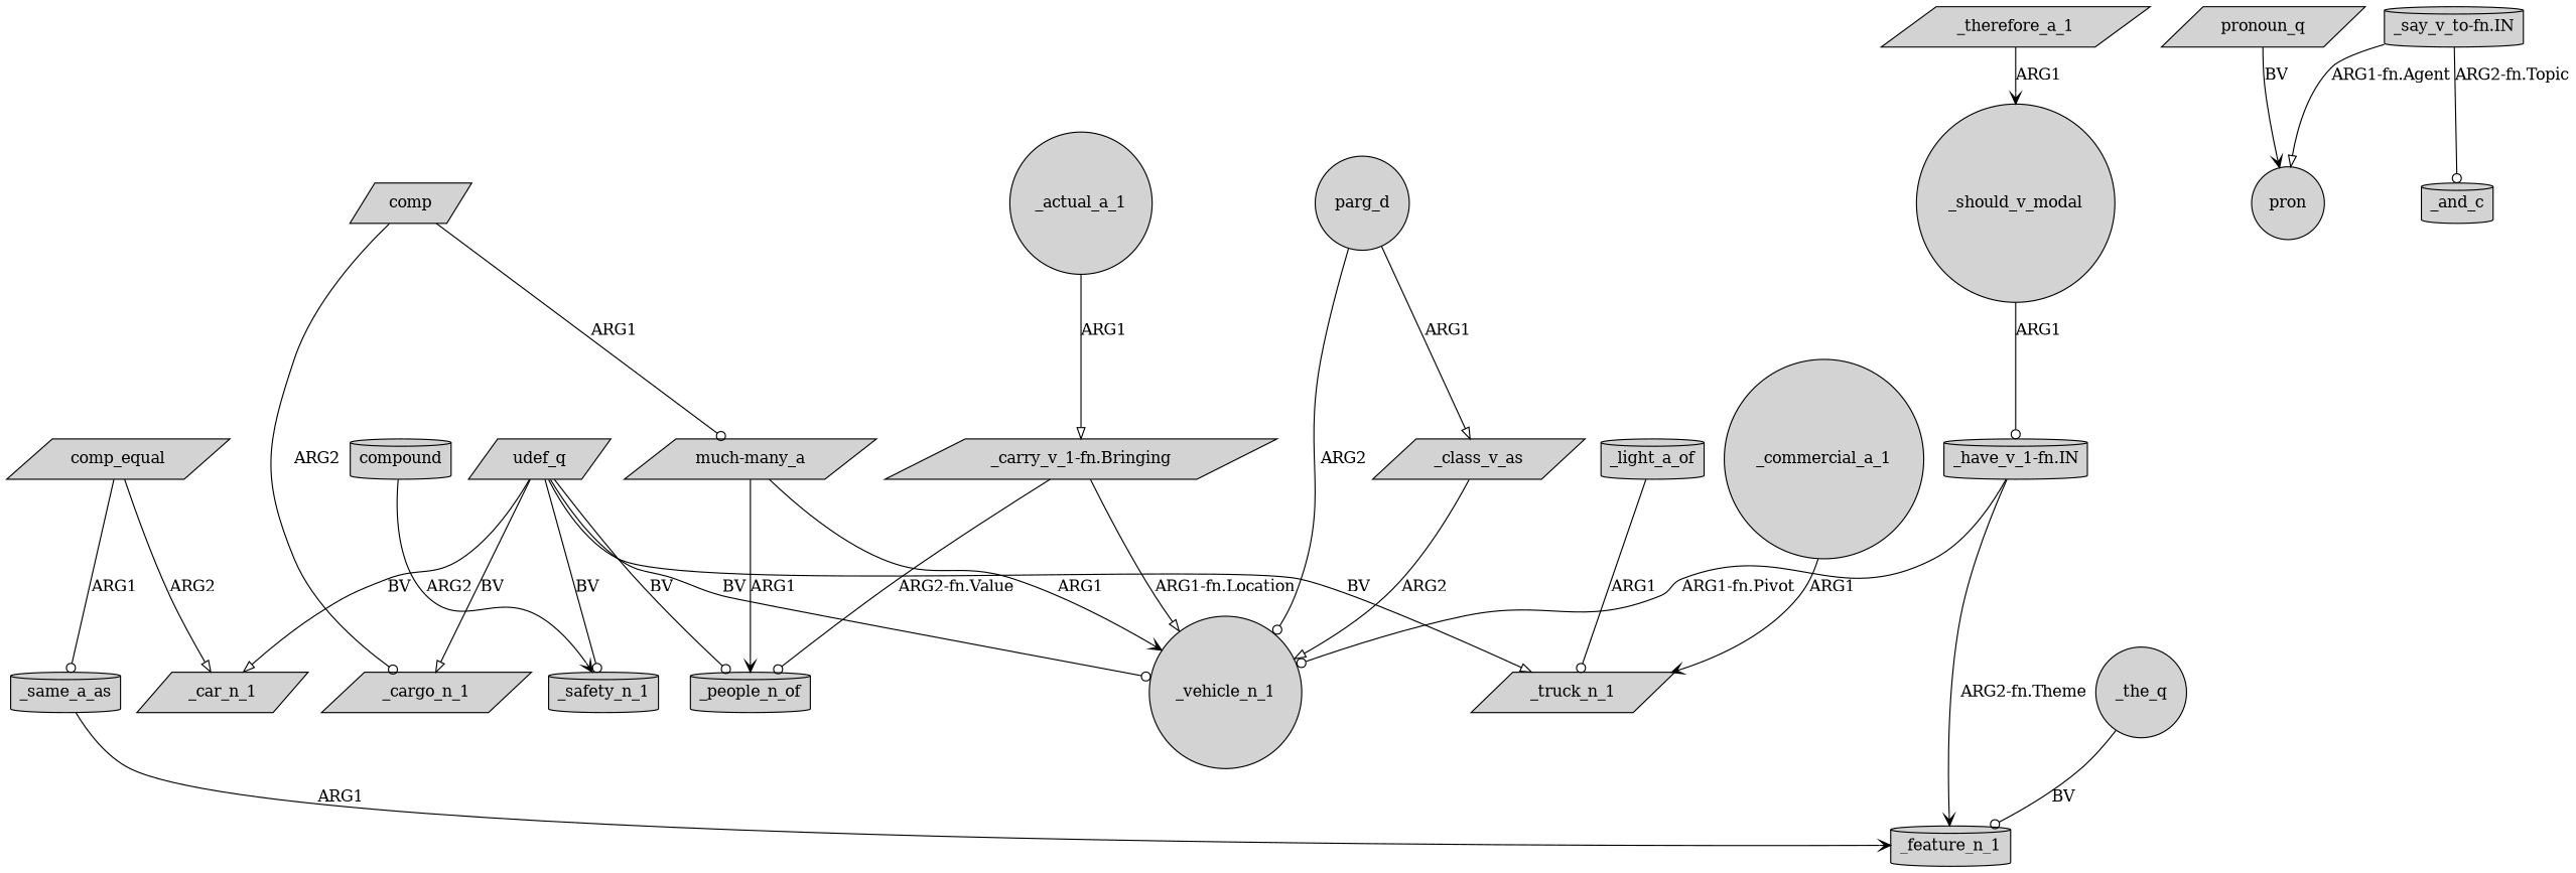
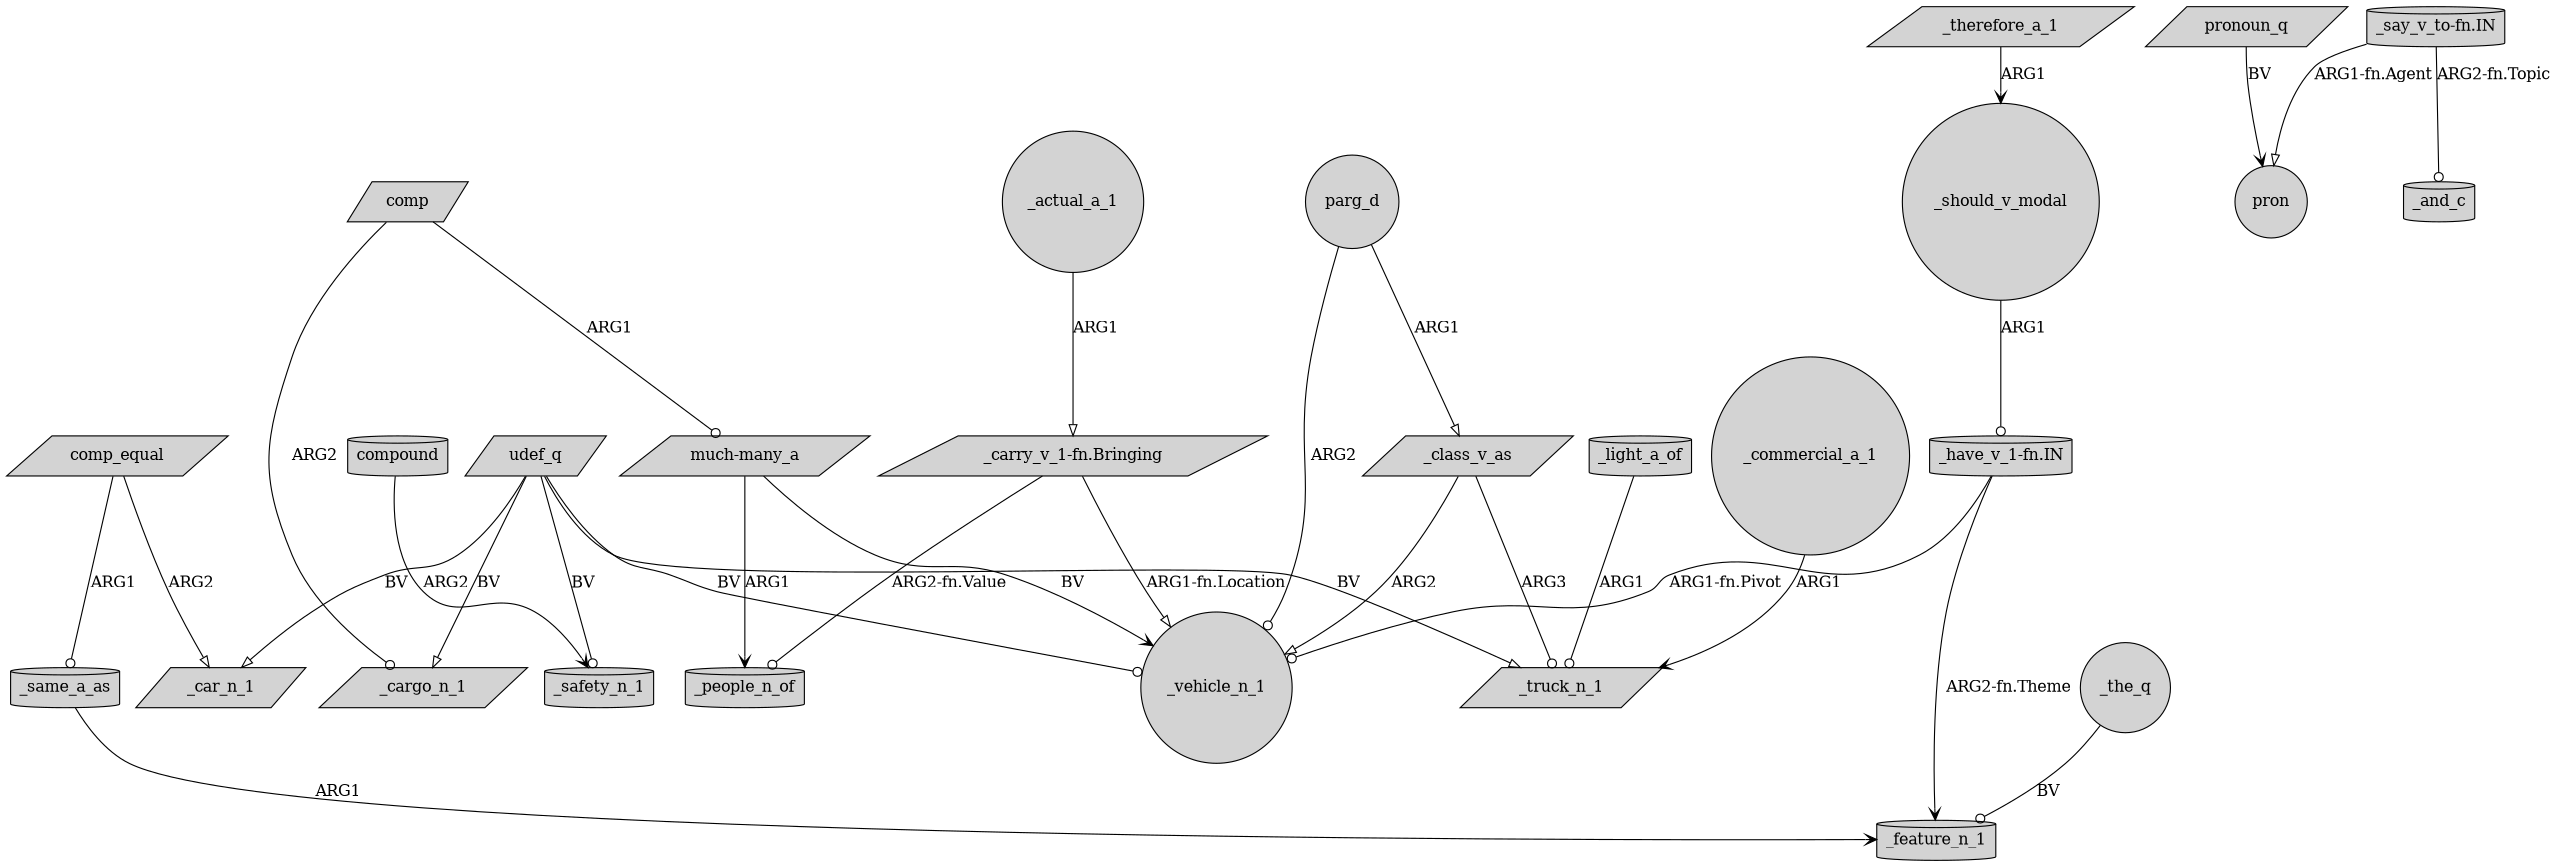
  digraph {
    node [shape=parallelogram style=filled]
    edge [arrowhead=odot]
    _vehicle_n_1 [shape=circle]
    "_carry_v_1-fn.Bringing"
    _people_n_of [shape=cylinder]
    _actual_a_1 [shape=circle]
    "much-many_a"
    _same_a_as [shape=cylinder]
    _feature_n_1 [shape=cylinder]
    comp_equal
    _car_n_1
    _light_a_of [shape=cylinder]
    _truck_n_1
    udef_q
    _cargo_n_1
    _safety_n_1 [shape=cylinder]
    _commercial_a_1 [shape=circle]
    _should_v_modal [shape=circle]
    "_have_v_1-fn.IN" [shape=cylinder]
    comp
    pron [shape=circle]
    pronoun_q
    _class_v_as
    compound [shape=cylinder]
    parg_d [shape=circle]
    "_say_v_to-fn.IN" [shape=cylinder]
    _and_c [shape=cylinder]
    _therefore_a_1
    _the_q [shape=circle]
    "_carry_v_1-fn.Bringing" -> _vehicle_n_1 [arrowhead=onormal label="ARG1-fn.Location"]
    "_carry_v_1-fn.Bringing" -> _people_n_of [label="ARG2-fn.Value"]
    _actual_a_1 -> "_carry_v_1-fn.Bringing" [arrowhead=onormal label=ARG1]
-   "much-many_a" -> _vehicle_n_1 [arrowhead=vee label=ARG1]
+   "much-many_a" -> _vehicle_n_1 [arrowhead=vee label=BV]
    "much-many_a" -> _people_n_of [arrowhead=vee label=ARG1]
    _same_a_as -> _feature_n_1 [arrowhead=vee label=ARG1]
    comp_equal -> _same_a_as [label=ARG1]
    comp_equal -> _car_n_1 [arrowhead=onormal label=ARG2]
    _light_a_of -> _truck_n_1 [label=ARG1]
    udef_q -> _vehicle_n_1 [label=BV]
-   udef_q -> _people_n_of [label=BV]
    udef_q -> _car_n_1 [arrowhead=onormal label=BV]
    udef_q -> _truck_n_1 [arrowhead=onormal label=BV]
    udef_q -> _cargo_n_1 [arrowhead=onormal label=BV]
    udef_q -> _safety_n_1 [label=BV]
    _commercial_a_1 -> _truck_n_1 [arrowhead=vee label=ARG1]
    _should_v_modal -> "_have_v_1-fn.IN" [label=ARG1]
    "_have_v_1-fn.IN" -> _vehicle_n_1 [label="ARG1-fn.Pivot"]
    "_have_v_1-fn.IN" -> _feature_n_1 [arrowhead=vee label="ARG2-fn.Theme"]
    comp -> "much-many_a" [label=ARG1]
    comp -> _cargo_n_1 [label=ARG2]
    pronoun_q -> pron [arrowhead=vee label=BV]
    _class_v_as -> _vehicle_n_1 [arrowhead=onormal label=ARG2]
+   _class_v_as -> _truck_n_1 [label=ARG3]
    compound -> _safety_n_1 [arrowhead=vee label=ARG2]
    parg_d -> _vehicle_n_1 [label=ARG2]
    parg_d -> _class_v_as [arrowhead=onormal label=ARG1]
    "_say_v_to-fn.IN" -> pron [arrowhead=onormal label="ARG1-fn.Agent"]
    "_say_v_to-fn.IN" -> _and_c [label="ARG2-fn.Topic"]
    _therefore_a_1 -> _should_v_modal [arrowhead=vee label=ARG1]
    _the_q -> _feature_n_1 [label=BV]
  }
